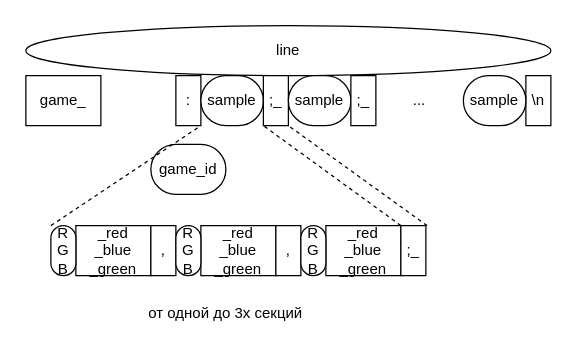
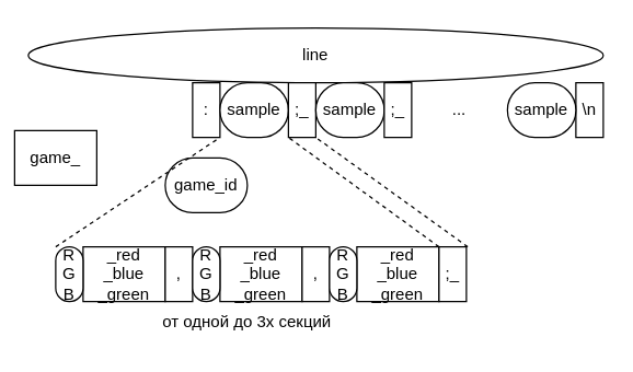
  <mxCell id="0" />
  <mxCell id="1" parent="0" />
  <mxCell id="2" value="line" style="ellipse;whiteSpace=wrap;html=1;" vertex="1" parent="1"><mxGeometry x="20" y="20" width="420" height="40" as="geometry" /></mxCell>
- <mxCell id="3" value="game_" style="rounded=0;whiteSpace=wrap;html=1;" vertex="1" parent="1"><mxGeometry x="20" y="60" width="60" height="40" as="geometry" /></mxCell>
+ <mxCell id="3" value="game_" style="rounded=0;whiteSpace=wrap;html=1;" vertex="1" parent="1"><mxGeometry x="10" y="95" width="60" height="40" as="geometry" /></mxCell>
  <mxCell id="4" value="_red&lt;br&gt;_blue&lt;br&gt;_green" style="rounded=0;whiteSpace=wrap;html=1;" vertex="1" parent="1"><mxGeometry x="60" y="180" width="60" height="40" as="geometry" /></mxCell>
  <mxCell id="5" value=":" style="rounded=0;whiteSpace=wrap;html=1;" vertex="1" parent="1"><mxGeometry x="140" y="60" width="20" height="40" as="geometry" /></mxCell>
  <mxCell id="6" value="game_id" style="rounded=1;whiteSpace=wrap;html=1;arcSize=50;" vertex="1" parent="1"><mxGeometry x="120" y="115" width="60" height="40" as="geometry" /></mxCell>
  <mxCell id="7" value="sample" style="rounded=1;whiteSpace=wrap;html=1;arcSize=50;" vertex="1" parent="1"><mxGeometry x="160" y="60" width="50" height="40" as="geometry" /></mxCell>
  <mxCell id="8" value=";_" style="rounded=0;whiteSpace=wrap;html=1;" vertex="1" parent="1"><mxGeometry x="210" y="60" width="20" height="40" as="geometry" /></mxCell>
  <mxCell id="9" value="\n" style="rounded=0;whiteSpace=wrap;html=1;" vertex="1" parent="1"><mxGeometry x="420" y="60" width="20" height="40" as="geometry" /></mxCell>
  <mxCell id="10" value="R&lt;br&gt;G&lt;br&gt;B" style="rounded=1;whiteSpace=wrap;html=1;arcSize=50;" vertex="1" parent="1"><mxGeometry x="40" y="180" width="20" height="40" as="geometry" /></mxCell>
  <mxCell id="11" value="," style="rounded=0;whiteSpace=wrap;html=1;" vertex="1" parent="1"><mxGeometry x="120" y="180" width="20" height="40" as="geometry" /></mxCell>
  <mxCell id="12" value="_red&lt;br&gt;_blue&lt;br&gt;_green" style="rounded=0;whiteSpace=wrap;html=1;" vertex="1" parent="1"><mxGeometry x="160" y="180" width="60" height="40" as="geometry" /></mxCell>
  <mxCell id="13" value="R&lt;br&gt;G&lt;br&gt;B" style="rounded=1;whiteSpace=wrap;html=1;arcSize=50;" vertex="1" parent="1"><mxGeometry x="140" y="180" width="20" height="40" as="geometry" /></mxCell>
  <mxCell id="14" value="," style="rounded=0;whiteSpace=wrap;html=1;" vertex="1" parent="1"><mxGeometry x="220" y="180" width="20" height="40" as="geometry" /></mxCell>
  <mxCell id="15" value="_red&lt;br&gt;_blue&lt;br&gt;_green" style="rounded=0;whiteSpace=wrap;html=1;" vertex="1" parent="1"><mxGeometry x="260" y="180" width="60" height="40" as="geometry" /></mxCell>
  <mxCell id="16" value="R&lt;br&gt;G&lt;br&gt;B" style="rounded=1;whiteSpace=wrap;html=1;arcSize=50;" vertex="1" parent="1"><mxGeometry x="240" y="180" width="20" height="40" as="geometry" /></mxCell>
- <mxCell id="17" value="от одной до 3х секций" style="text;html=1;strokeColor=none;fillColor=none;align=center;verticalAlign=middle;whiteSpace=wrap;rounded=0;" vertex="1" parent="1"><mxGeometry x="40" y="235" width="280" height="30" as="geometry" /></mxCell>
+ <mxCell id="17" value="от одной до 3х секций" style="text;html=1;strokeColor=none;fillColor=none;align=center;verticalAlign=middle;whiteSpace=wrap;rounded=0;" vertex="1" parent="1"><mxGeometry x="40" y="220" width="280" height="30" as="geometry" /></mxCell>
  <mxCell id="18" value="sample" style="rounded=1;whiteSpace=wrap;html=1;arcSize=50;" vertex="1" parent="1"><mxGeometry x="230" y="60" width="50" height="40" as="geometry" /></mxCell>
  <mxCell id="19" value=";_" style="rounded=0;whiteSpace=wrap;html=1;" vertex="1" parent="1"><mxGeometry x="280" y="60" width="20" height="40" as="geometry" /></mxCell>
  <mxCell id="20" value="sample" style="rounded=1;whiteSpace=wrap;html=1;arcSize=50;" vertex="1" parent="1"><mxGeometry x="370" y="60" width="50" height="40" as="geometry" /></mxCell>
  <mxCell id="21" value="..." style="text;html=1;strokeColor=none;fillColor=none;align=center;verticalAlign=middle;whiteSpace=wrap;rounded=0;" vertex="1" parent="1"><mxGeometry x="300" y="60" width="70" height="40" as="geometry" /></mxCell>
  <mxCell id="22" value="" style="endArrow=none;dashed=1;html=1;rounded=0;entryX=0;entryY=1;entryDx=0;entryDy=0;exitX=0;exitY=0;exitDx=0;exitDy=0;" edge="1" parent="1" source="25" target="8"><mxGeometry width="50" height="50" relative="1" as="geometry"><mxPoint x="320" y="240" as="sourcePoint" /><mxPoint x="370" y="190" as="targetPoint" /></mxGeometry></mxCell>
  <mxCell id="23" value="" style="endArrow=none;dashed=1;html=1;rounded=0;entryX=0;entryY=1;entryDx=0;entryDy=0;exitX=0;exitY=0;exitDx=0;exitDy=0;" edge="1" parent="1" source="10" target="7"><mxGeometry width="50" height="50" relative="1" as="geometry"><mxPoint x="330.72" y="187.16" as="sourcePoint" /><mxPoint x="220" y="110" as="targetPoint" /></mxGeometry></mxCell>
  <mxCell id="24" value="" style="endArrow=none;dashed=1;html=1;rounded=0;entryX=0;entryY=1;entryDx=0;entryDy=0;" edge="1" parent="1"><mxGeometry width="50" height="50" relative="1" as="geometry"><mxPoint x="341" y="180" as="sourcePoint" /><mxPoint x="230" y="100" as="targetPoint" /></mxGeometry></mxCell>
  <mxCell id="25" value=";_" style="rounded=0;whiteSpace=wrap;html=1;" vertex="1" parent="1"><mxGeometry x="320" y="180" width="20" height="40" as="geometry" /></mxCell>
